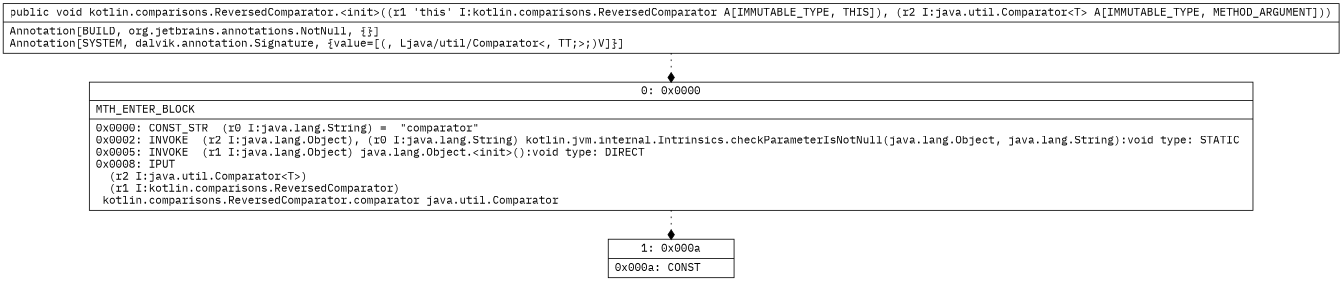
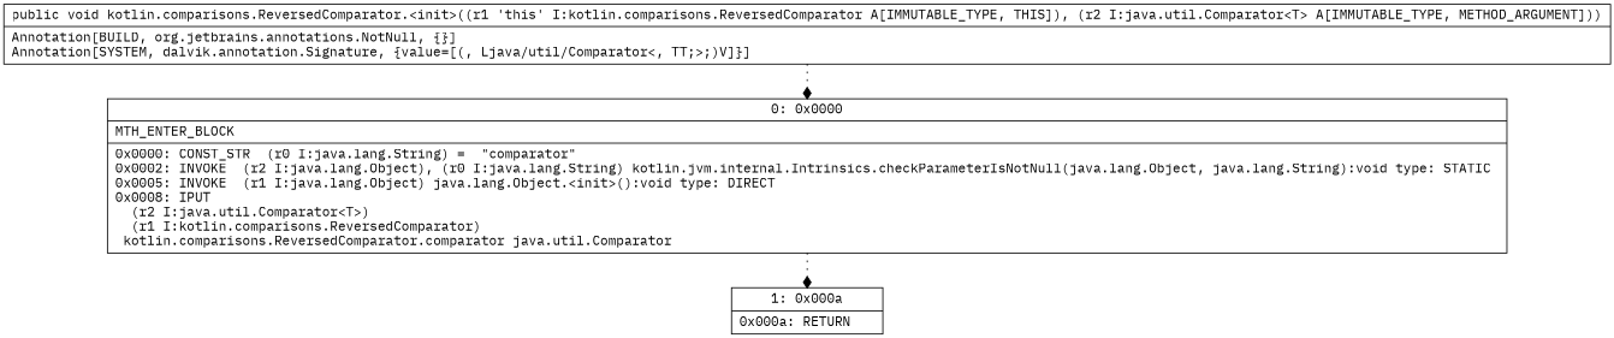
  digraph {
    fontname="IBM Plex Mono"
    node [shape=record fontname="IBM Plex Mono"]
    edge [style=dotted arrowhead=diamond fontname="IBM Plex Mono"]
    n1 [label="{0\:\ 0x0000|MTH_ENTER_BLOCK\l|0x0000: CONST_STR  (r0 I:java.lang.String) =  \"comparator\" \l0x0002: INVOKE  (r2 I:java.lang.Object), (r0 I:java.lang.String) kotlin.jvm.internal.Intrinsics.checkParameterIsNotNull(java.lang.Object, java.lang.String):void type: STATIC \l0x0005: INVOKE  (r1 I:java.lang.Object) java.lang.Object.\<init\>():void type: DIRECT \l0x0008: IPUT  \l  (r2 I:java.util.Comparator\<T\>)\l  (r1 I:kotlin.comparisons.ReversedComparator)\l kotlin.comparisons.ReversedComparator.comparator java.util.Comparator \l}"]
-   n2 [label="{1\:\ 0x000a|0x000a: CONST   \l}"]
+   n2 [label="{1\:\ 0x000a|0x000a: RETURN   \l}"]
    n3 [label="{public void kotlin.comparisons.ReversedComparator.\<init\>((r1 'this' I:kotlin.comparisons.ReversedComparator A[IMMUTABLE_TYPE, THIS]), (r2 I:java.util.Comparator\<T\> A[IMMUTABLE_TYPE, METHOD_ARGUMENT]))  | Annotation[BUILD, org.jetbrains.annotations.NotNull, \{\}]\lAnnotation[SYSTEM, dalvik.annotation.Signature, \{value=[(, Ljava\/util\/Comparator\<, TT;\>;)V]\}]\l}"]
    n1 -> n2
    n3 -> n1
  }
